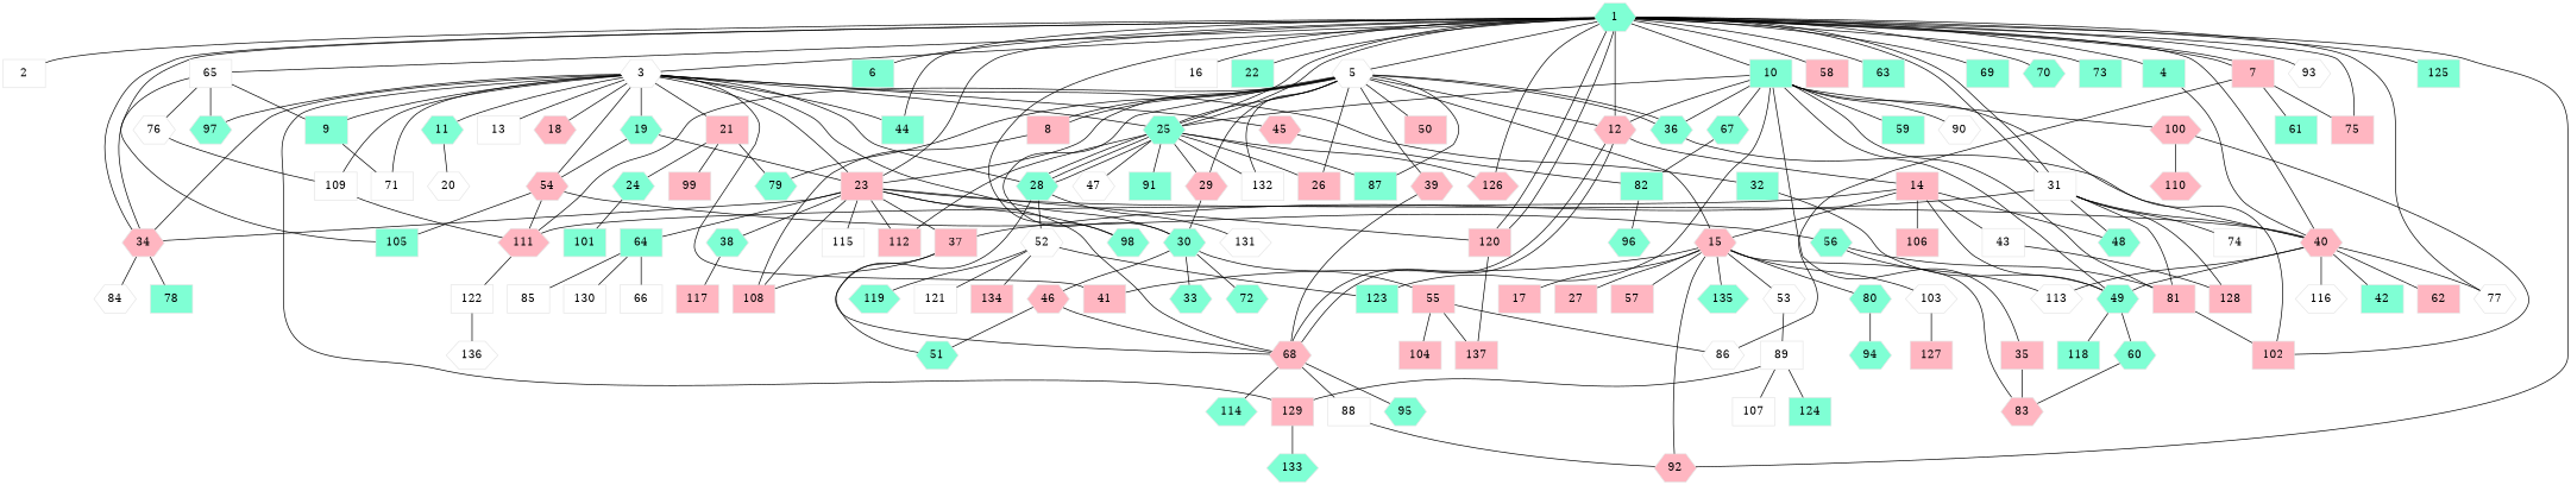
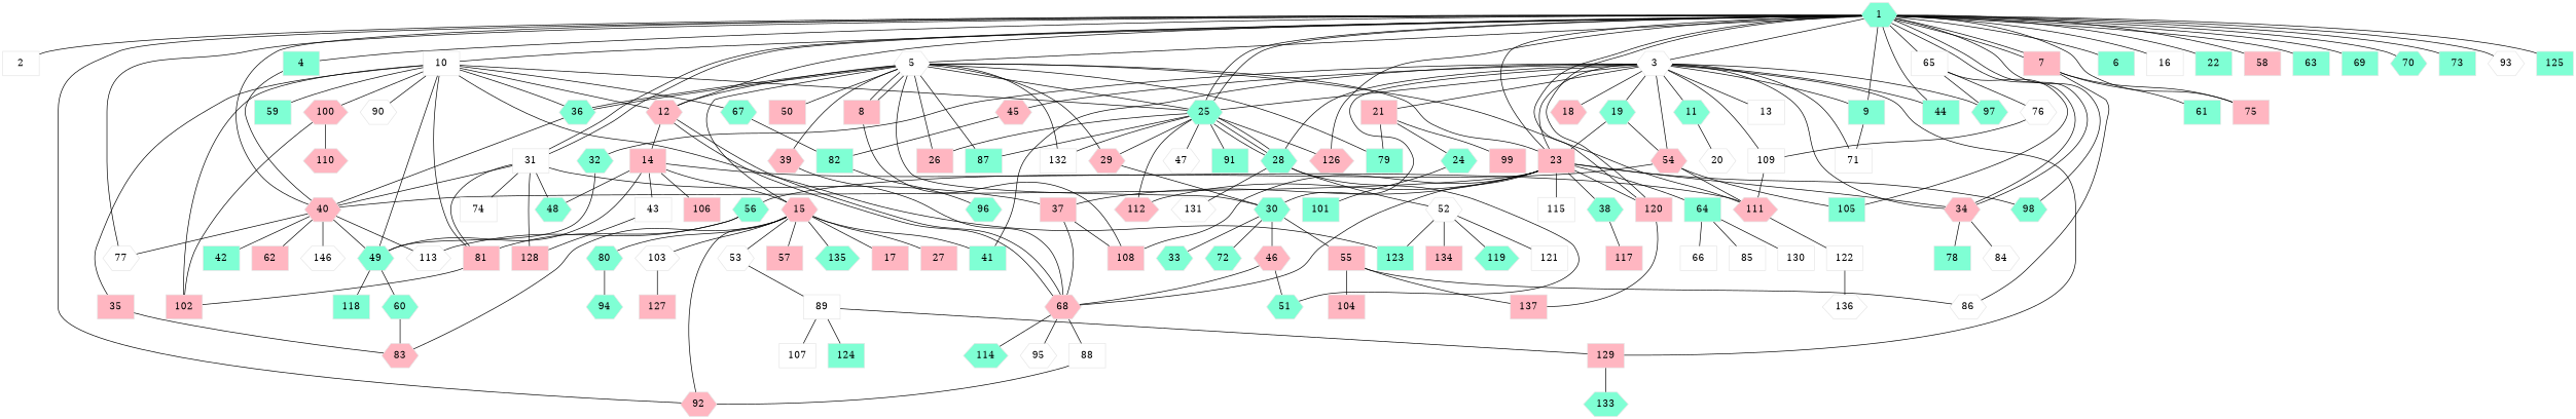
  graph {
    node [color=gray90 fillcolor=aquamarine shape=box style=filled]
    1 [shape=hexagon]
    2 [fillcolor=white]
    3 [fillcolor=white shape=hexagon]
    4
    5 [fillcolor=white shape=hexagon]
    6
    7 [fillcolor=lightpink]
    9
-   10
+   10 [fillcolor=white]
    12 [fillcolor=lightpink shape=hexagon]
    16 [fillcolor=white]
    22
    23 [fillcolor=lightpink]
    25 [shape=hexagon]
    31 [fillcolor=white]
    34 [fillcolor=lightpink shape=hexagon]
    40 [fillcolor=lightpink shape=hexagon]
    44
    58 [fillcolor=lightpink]
    63
    65 [fillcolor=white]
    69
    70 [shape=hexagon]
    73
    75 [fillcolor=lightpink]
    77 [fillcolor=white shape=hexagon]
    92 [fillcolor=lightpink shape=hexagon]
    93 [fillcolor=white shape=hexagon]
    98 [shape=hexagon]
    120 [fillcolor=lightpink]
    125
    126 [fillcolor=lightpink shape=hexagon]
    11 [shape=hexagon]
    13 [fillcolor=white]
    18 [fillcolor=lightpink shape=hexagon]
    19 [shape=hexagon]
    21 [fillcolor=lightpink]
    28 [shape=hexagon]
    30 [shape=hexagon]
-   32
-   41 [fillcolor=lightpink]
+   32 [shape=hexagon]
+   41
    45 [fillcolor=lightpink shape=hexagon]
    54 [fillcolor=lightpink shape=hexagon]
    71 [fillcolor=white]
    97 [shape=hexagon]
    109 [fillcolor=white]
    129 [fillcolor=lightpink]
    8 [fillcolor=lightpink]
    15 [fillcolor=lightpink shape=hexagon]
    26 [fillcolor=lightpink]
    29 [fillcolor=lightpink shape=hexagon]
    36 [shape=hexagon]
    39 [fillcolor=lightpink shape=hexagon]
    50 [fillcolor=lightpink]
-   79 [shape=hexagon]
+   79
    87
    111 [fillcolor=lightpink shape=hexagon]
    132 [fillcolor=white]
    61
    86 [fillcolor=white shape=hexagon]
    35 [fillcolor=lightpink]
    49 [shape=hexagon]
    59
    67 [shape=hexagon]
    81 [fillcolor=lightpink]
    90 [fillcolor=white shape=hexagon]
    100 [fillcolor=lightpink shape=hexagon]
    102 [fillcolor=lightpink]
    123
    14 [fillcolor=lightpink]
    68 [fillcolor=lightpink shape=hexagon]
    108 [fillcolor=lightpink]
    37 [fillcolor=lightpink]
    38 [shape=hexagon]
    64
-   112 [fillcolor=lightpink]
+   112 [fillcolor=lightpink shape=hexagon]
    115 [fillcolor=white]
    47 [fillcolor=white shape=hexagon]
    91
    48 [shape=hexagon]
    74 [fillcolor=white]
    128 [fillcolor=lightpink]
    78
    84 [fillcolor=white shape=hexagon]
    42
    62 [fillcolor=lightpink]
    113 [fillcolor=white shape=hexagon]
-   116 [fillcolor=white shape=hexagon]
+   116 [fillcolor=white shape=hexagon label=146]
    105
    76 [fillcolor=white shape=hexagon]
    137 [fillcolor=lightpink]
    20 [fillcolor=white shape=hexagon]
    24 [shape=hexagon]
    99 [fillcolor=lightpink]
    51 [shape=hexagon]
    52 [fillcolor=white shape=hexagon]
    131 [fillcolor=white shape=hexagon]
    33 [shape=hexagon]
    46 [fillcolor=lightpink shape=hexagon]
    55 [fillcolor=lightpink]
    72 [shape=hexagon]
    82
    56 [shape=hexagon]
    133 [shape=hexagon]
    17 [fillcolor=lightpink]
    27 [fillcolor=lightpink]
    53 [fillcolor=white shape=hexagon]
    57 [fillcolor=lightpink]
    80 [shape=hexagon]
    83 [fillcolor=lightpink shape=hexagon]
    103 [fillcolor=white shape=hexagon]
    135 [shape=hexagon]
    122 [fillcolor=white]
    60 [shape=hexagon]
    118
    110 [fillcolor=lightpink shape=hexagon]
    43 [fillcolor=white]
    106 [fillcolor=lightpink]
    88 [fillcolor=white]
-   95 [shape=hexagon]
+   95 [fillcolor=white shape=hexagon]
    114 [shape=hexagon]
    89 [fillcolor=white]
    94 [shape=hexagon]
    127 [fillcolor=lightpink]
    101
    117 [fillcolor=lightpink]
    66 [fillcolor=white]
    85 [fillcolor=white]
    130 [fillcolor=white]
    119 [shape=hexagon]
    121 [fillcolor=white]
    134 [fillcolor=lightpink]
    104 [fillcolor=lightpink]
    96 [shape=hexagon]
    107 [fillcolor=white]
    124
    136 [fillcolor=white shape=hexagon]
    1 -- 2
    1 -- 3
    1 -- 4
    1 -- 5
    1 -- 6
    1 -- 7
    1 -- 7
-   65 -- 9
+   1 -- 9
    1 -- 10
    1 -- 12
    1 -- 16
    1 -- 22
    1 -- 23
    1 -- 25
    1 -- 25
    1 -- 31
    1 -- 31
    1 -- 34
    1 -- 34
    1 -- 40
    1 -- 44
    1 -- 58
    1 -- 63
    1 -- 65
    1 -- 69
    1 -- 70
    1 -- 73
    1 -- 75
    1 -- 77
    1 -- 92
    1 -- 93
    1 -- 98
    1 -- 120
    1 -- 120
    1 -- 125
    1 -- 126
    3 -- 9
    3 -- 23
    3 -- 25
    3 -- 34
    3 -- 44
    3 -- 11
    3 -- 13
    3 -- 18
    3 -- 19
    3 -- 21
    3 -- 28
    3 -- 30
    3 -- 32
    3 -- 41
    3 -- 45
    3 -- 54
    3 -- 71
    3 -- 97
    3 -- 109
    3 -- 129
    4 -- 40
    5 -- 12
    5 -- 23
    5 -- 25
    5 -- 30
    5 -- 8
    5 -- 8
    5 -- 15
    5 -- 26
    5 -- 29
    5 -- 36
    5 -- 36
    5 -- 39
    5 -- 50
    5 -- 79
    5 -- 87
    5 -- 111
    5 -- 132
    7 -- 75
    7 -- 61
    7 -- 86
    9 -- 71
    10 -- 12
    10 -- 25
    10 -- 36
    10 -- 35
    10 -- 49
    10 -- 59
    10 -- 67
    10 -- 81
    10 -- 90
    10 -- 100
    10 -- 102
    10 -- 123
    12 -- 14
    12 -- 68
    12 -- 68
    23 -- 34
    23 -- 40
    23 -- 98
    23 -- 120
    23 -- 68
    23 -- 108
    23 -- 37
    23 -- 38
    23 -- 64
    23 -- 112
    23 -- 115
    25 -- 126
    25 -- 28
    25 -- 28
    25 -- 28
    25 -- 26
    25 -- 29
    25 -- 87
    25 -- 132
    25 -- 112
    25 -- 47
    25 -- 91
    31 -- 40
    31 -- 81
    31 -- 37
    31 -- 48
    31 -- 74
    31 -- 128
    34 -- 78
    34 -- 84
    40 -- 77
    40 -- 49
    40 -- 42
    40 -- 62
    40 -- 113
    40 -- 116
    65 -- 97
    65 -- 105
    65 -- 76
    120 -- 137
    11 -- 20
    19 -- 23
    19 -- 54
    21 -- 79
    21 -- 24
    21 -- 99
    28 -- 51
    28 -- 52
    28 -- 131
    30 -- 33
    30 -- 46
    30 -- 55
    30 -- 72
    32 -- 49
    45 -- 82
    54 -- 111
    54 -- 105
    54 -- 56
    109 -- 111
    129 -- 133
    8 -- 108
    15 -- 92
    15 -- 41
    15 -- 17
    15 -- 27
    15 -- 53
    15 -- 57
    15 -- 80
    15 -- 83
    15 -- 103
    15 -- 135
    29 -- 30
    36 -- 40
    39 -- 68
    111 -- 122
    35 -- 83
    49 -- 60
    49 -- 118
    67 -- 82
    81 -- 102
    100 -- 102
    100 -- 110
    14 -- 15
    14 -- 111
    14 -- 49
    14 -- 48
    14 -- 43
    14 -- 106
    68 -- 88
    68 -- 95
    68 -- 114
    37 -- 68
    37 -- 108
    38 -- 117
    64 -- 66
    64 -- 85
    64 -- 130
    76 -- 109
    24 -- 101
    52 -- 123
    52 -- 119
    52 -- 121
    52 -- 134
    46 -- 68
    46 -- 51
    55 -- 86
    55 -- 137
    55 -- 104
    82 -- 96
    56 -- 81
    56 -- 113
    53 -- 89
    80 -- 94
    103 -- 127
    122 -- 136
    60 -- 83
    43 -- 128
    88 -- 92
    89 -- 129
    89 -- 107
    89 -- 124
  }
